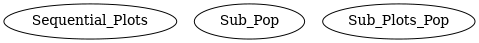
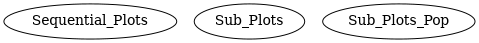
  digraph {
    Sequential_Plots
-   Sub_Plots [label=Sub_Pop]
+   Sub_Plots
    Sub_Plots_Pop
  }
